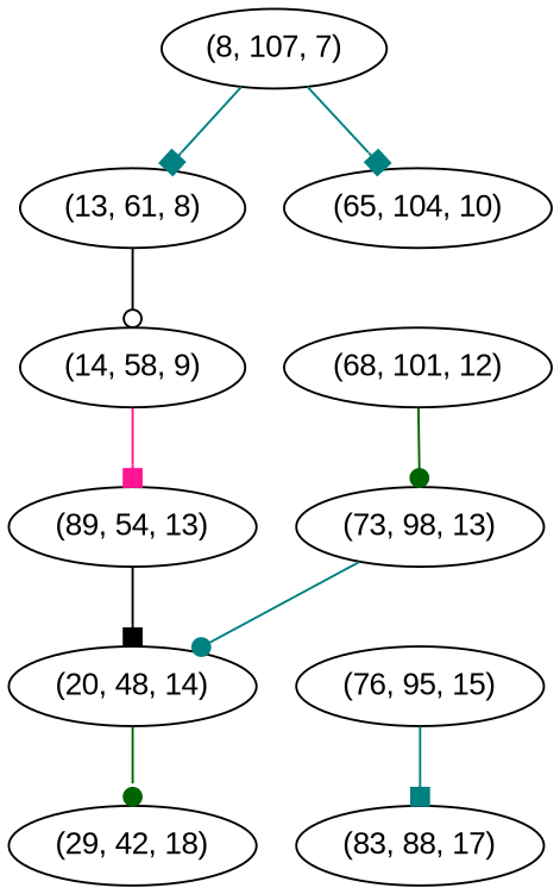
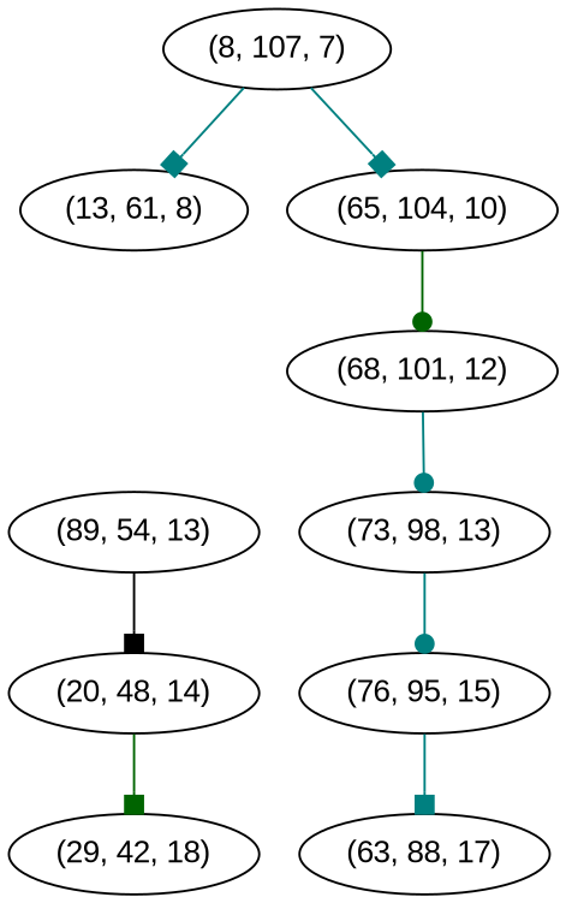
  digraph {
    fontname="Liberation Sans"
    node [fontname="Liberation Sans"]
    edge [arrowhead=box color=teal fontname="Liberation Sans"]
    "(8, 107, 7)"
    "(13, 61, 8)"
    "(65, 104, 10)"
-   "(14, 58, 9)"
    "(68, 101, 12)"
    n6 [label="(89, 54, 13)"]
    "(20, 48, 14)"
    "(29, 42, 18)"
    "(73, 98, 13)"
    "(76, 95, 15)"
-   "(83, 88, 17)"
+   "(83, 88, 17)" [label="(63, 88, 17)"]
    "(8, 107, 7)" -> "(13, 61, 8)"
    "(8, 107, 7)" -> "(65, 104, 10)"
-   "(13, 61, 8)" -> "(14, 58, 9)" [arrowhead=odot color=black]
-   "(14, 58, 9)" -> n6 [color=deeppink]
-   "(68, 101, 12)" -> "(73, 98, 13)" [arrowhead=dot color=darkgreen]
+   "(65, 104, 10)" -> "(68, 101, 12)" [arrowhead=dot color=darkgreen]
+   "(68, 101, 12)" -> "(73, 98, 13)" [arrowhead=dot]
    n6 -> "(20, 48, 14)" [color=black]
-   "(20, 48, 14)" -> "(29, 42, 18)" [arrowhead=dot color=darkgreen]
-   "(73, 98, 13)" -> "(20, 48, 14)" [arrowhead=dot]
+   "(20, 48, 14)" -> "(29, 42, 18)" [color=darkgreen]
+   "(73, 98, 13)" -> "(76, 95, 15)" [arrowhead=dot]
    "(76, 95, 15)" -> "(83, 88, 17)"
  }
